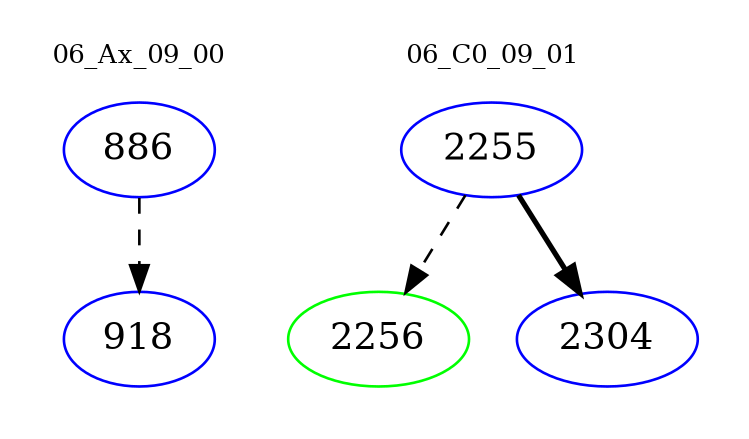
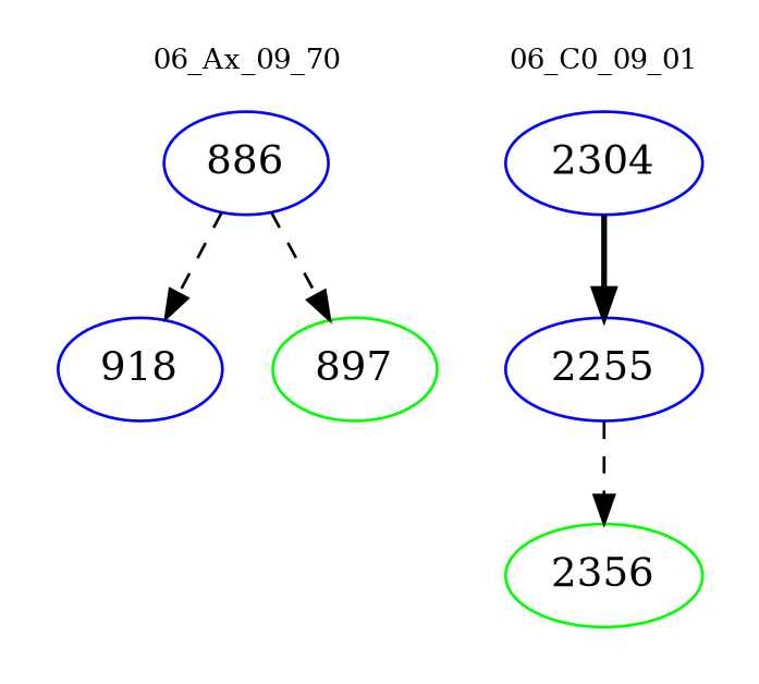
  digraph {
    node [color=blue]
    edge [color=black style=dashed]
    n1 [label=886]
    n2 [label=918]
+   n3 [color=green label=897]
    n4 [label=2255]
-   n5 [color=green label=2256]
+   n5 [color=green label=2356]
    n6 [label=2304]
    subgraph cluster_1 {
      color=white
      fontsize=10
-     label="06_Ax_09_00"
+     label="06_Ax_09_70"
      n1
      n2
+     n3
    }
    subgraph cluster_2 {
      color=white
      fontsize=10
      label="06_C0_09_01"
      n4
      n5
      n6
    }
    n1 -> n2
+   n1 -> n3
    n4 -> n5
-   n4 -> n6 [style=bold]
+   n6 -> n4 [style=bold]
  }
